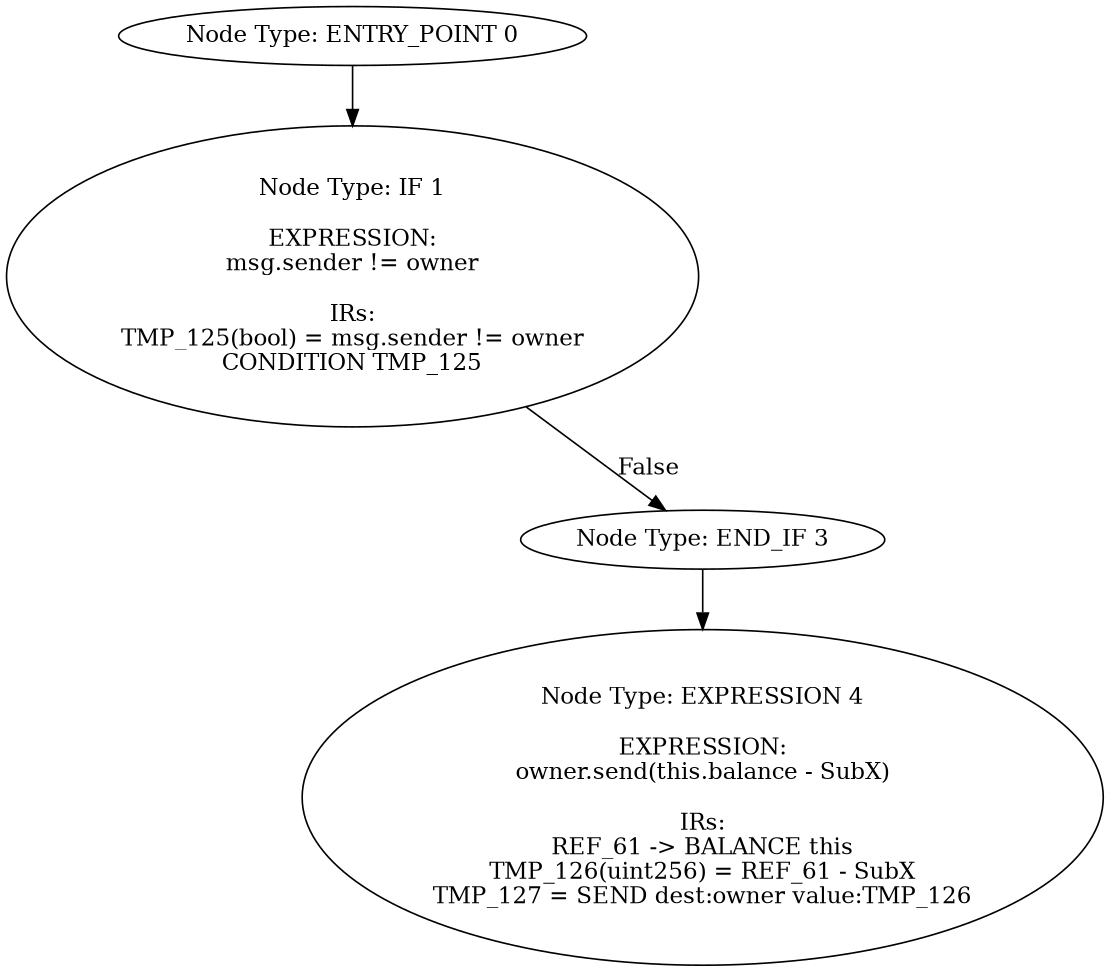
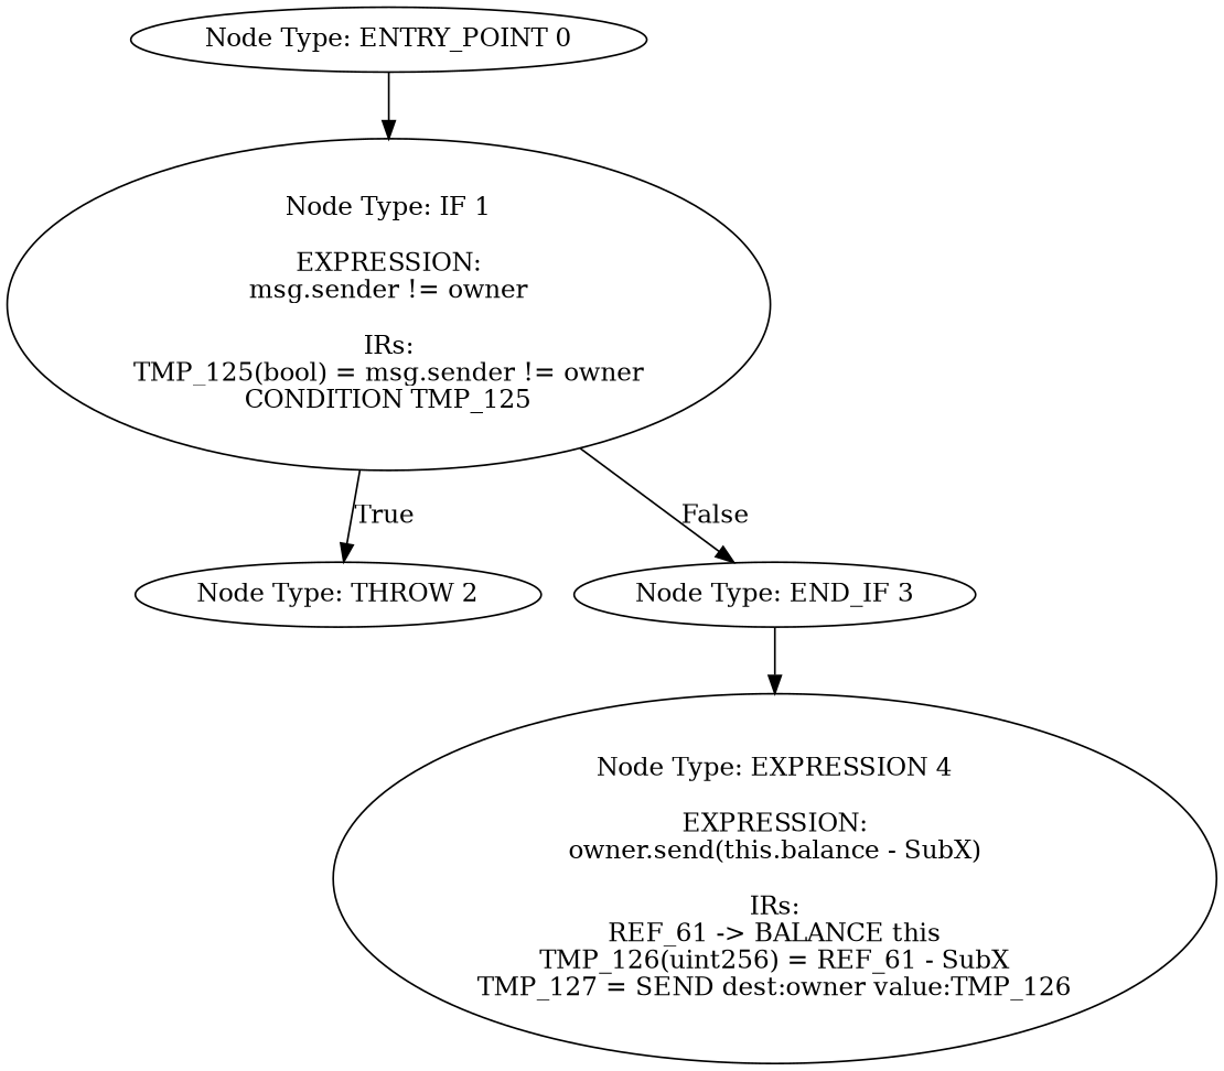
  digraph {
    n1 [label="Node Type: ENTRY_POINT 0\n"]
    n2 [label="Node Type: IF 1\n\nEXPRESSION:\nmsg.sender != owner\n\nIRs:\nTMP_125(bool) = msg.sender != owner\nCONDITION TMP_125"]
+   n3 [label="Node Type: THROW 2\n"]
    n4 [label="Node Type: END_IF 3\n"]
    n5 [label="Node Type: EXPRESSION 4\n\nEXPRESSION:\nowner.send(this.balance - SubX)\n\nIRs:\nREF_61 -> BALANCE this\nTMP_126(uint256) = REF_61 - SubX\nTMP_127 = SEND dest:owner value:TMP_126"]
    n1 -> n2
+   n2 -> n3 [label=True]
    n2 -> n4 [label=False]
    n4 -> n5
  }
